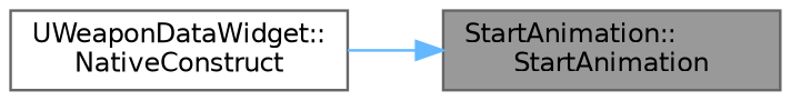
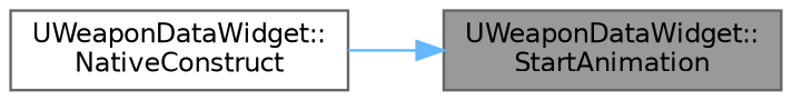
  digraph {
    rankdir=RL
    node [fontname=Helvetica fontsize=10 shape=box style=filled]
-   n1 [color=gray40 fillcolor=grey60 fontcolor=black height=0.2 label="StartAnimation::\lStartAnimation" width=0.4]
+   n1 [color=gray40 fillcolor=grey60 fontcolor=black height=0.2 label="UWeaponDataWidget::\lStartAnimation" width=0.4]
    n2 [color=grey40 fillcolor=white height=0.2 label="UWeaponDataWidget::\lNativeConstruct" width=0.4]
    n1 -> n2 [color=steelblue1 dir=back fontname=Helvetica fontsize=10 labelfontname=Helvetica labelfontsize=10 style=solid]
  }
